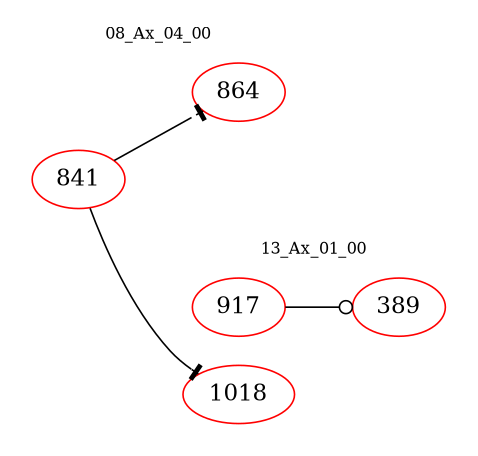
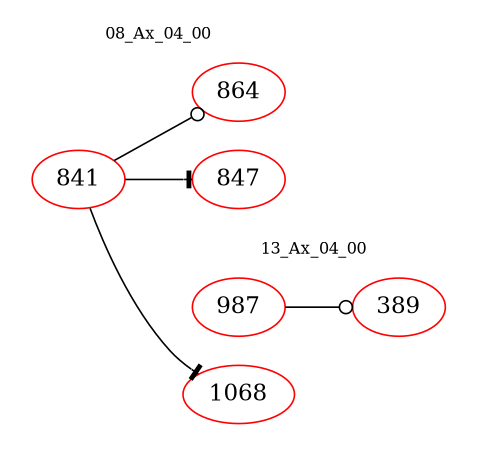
  digraph {
    rankdir=LR
    node [color=red]
    edge [arrowhead=odot color=black]
-   n1 [label=917]
+   n1 [label=987]
    n2 [label=389]
-   n3 [label=1018]
+   n3 [label=1068]
    n4 [label=841]
+   n5 [label=847]
    n6 [label=864]
    subgraph cluster_1 {
      color=white
      fontsize=10
-     label="13_Ax_01_00"
+     label="13_Ax_04_00"
      n1
      n2
      n3
    }
    subgraph cluster_2 {
      color=white
      fontsize=10
      label="08_Ax_04_00"
      n4
+     n5
      n6
    }
    n1 -> n2
    n4 -> n3 [arrowhead=tee]
-   n4 -> n6 [arrowhead=tee]
+   n4 -> n5 [arrowhead=tee]
+   n4 -> n6
  }
